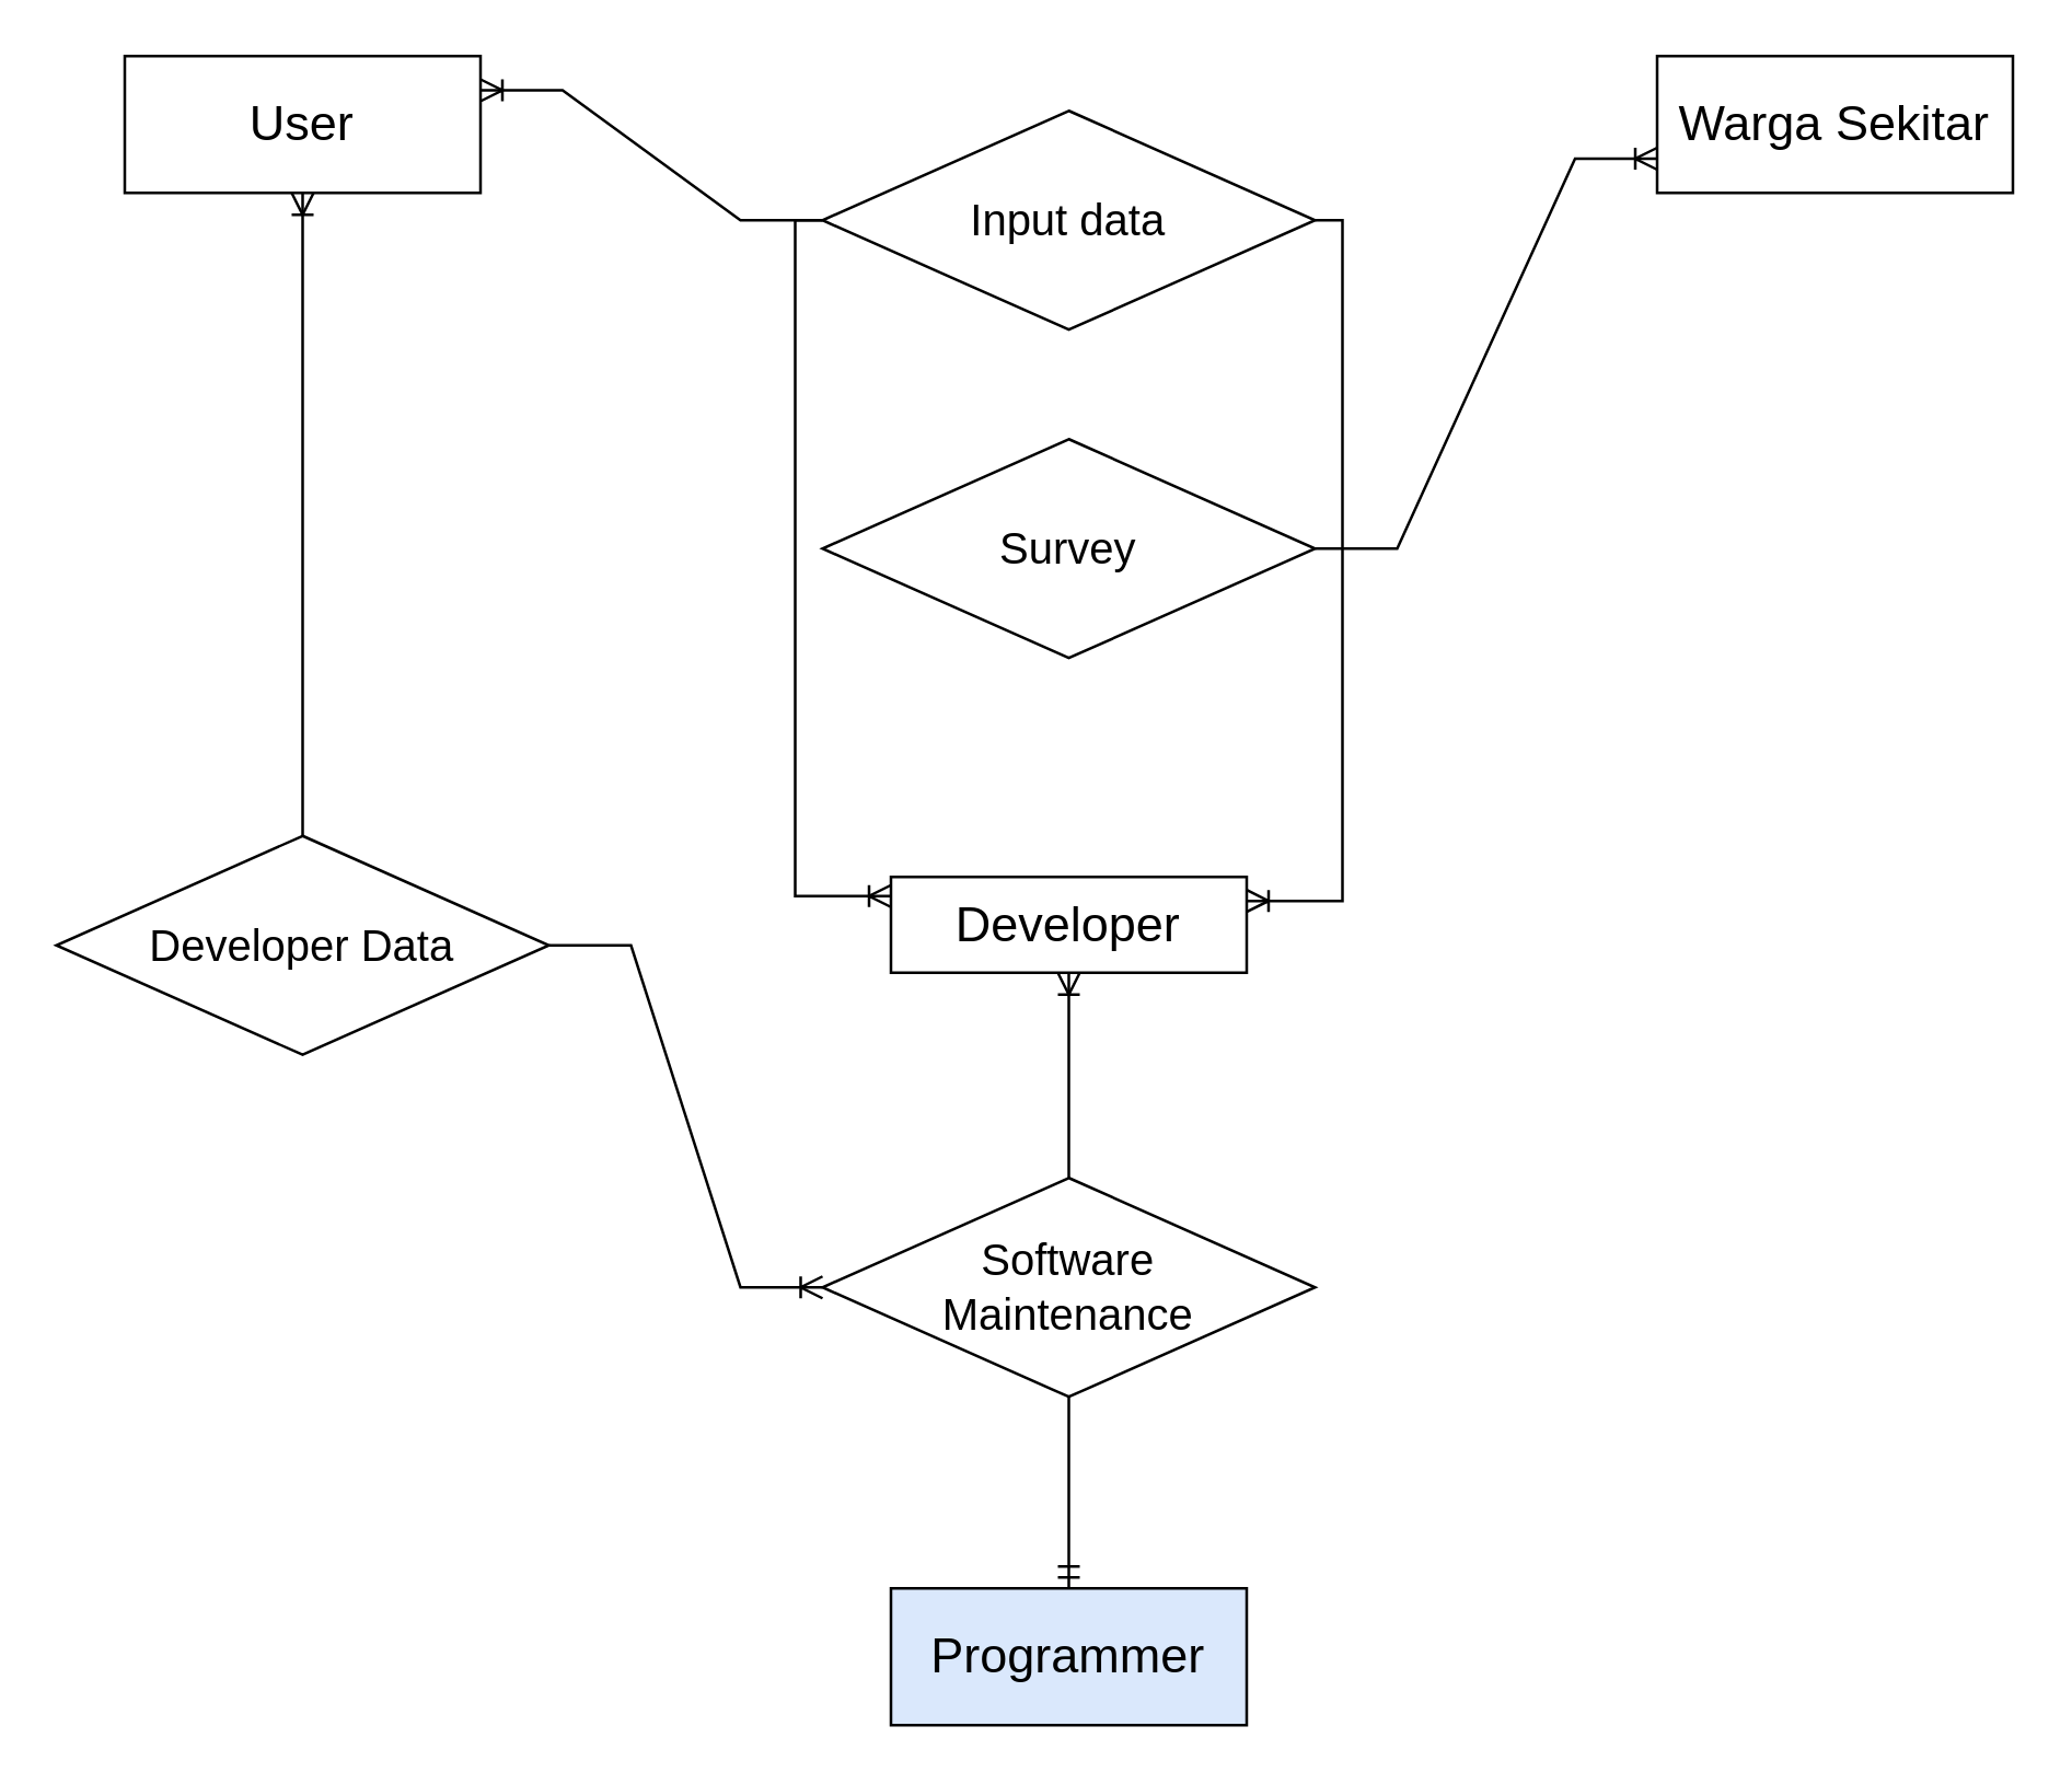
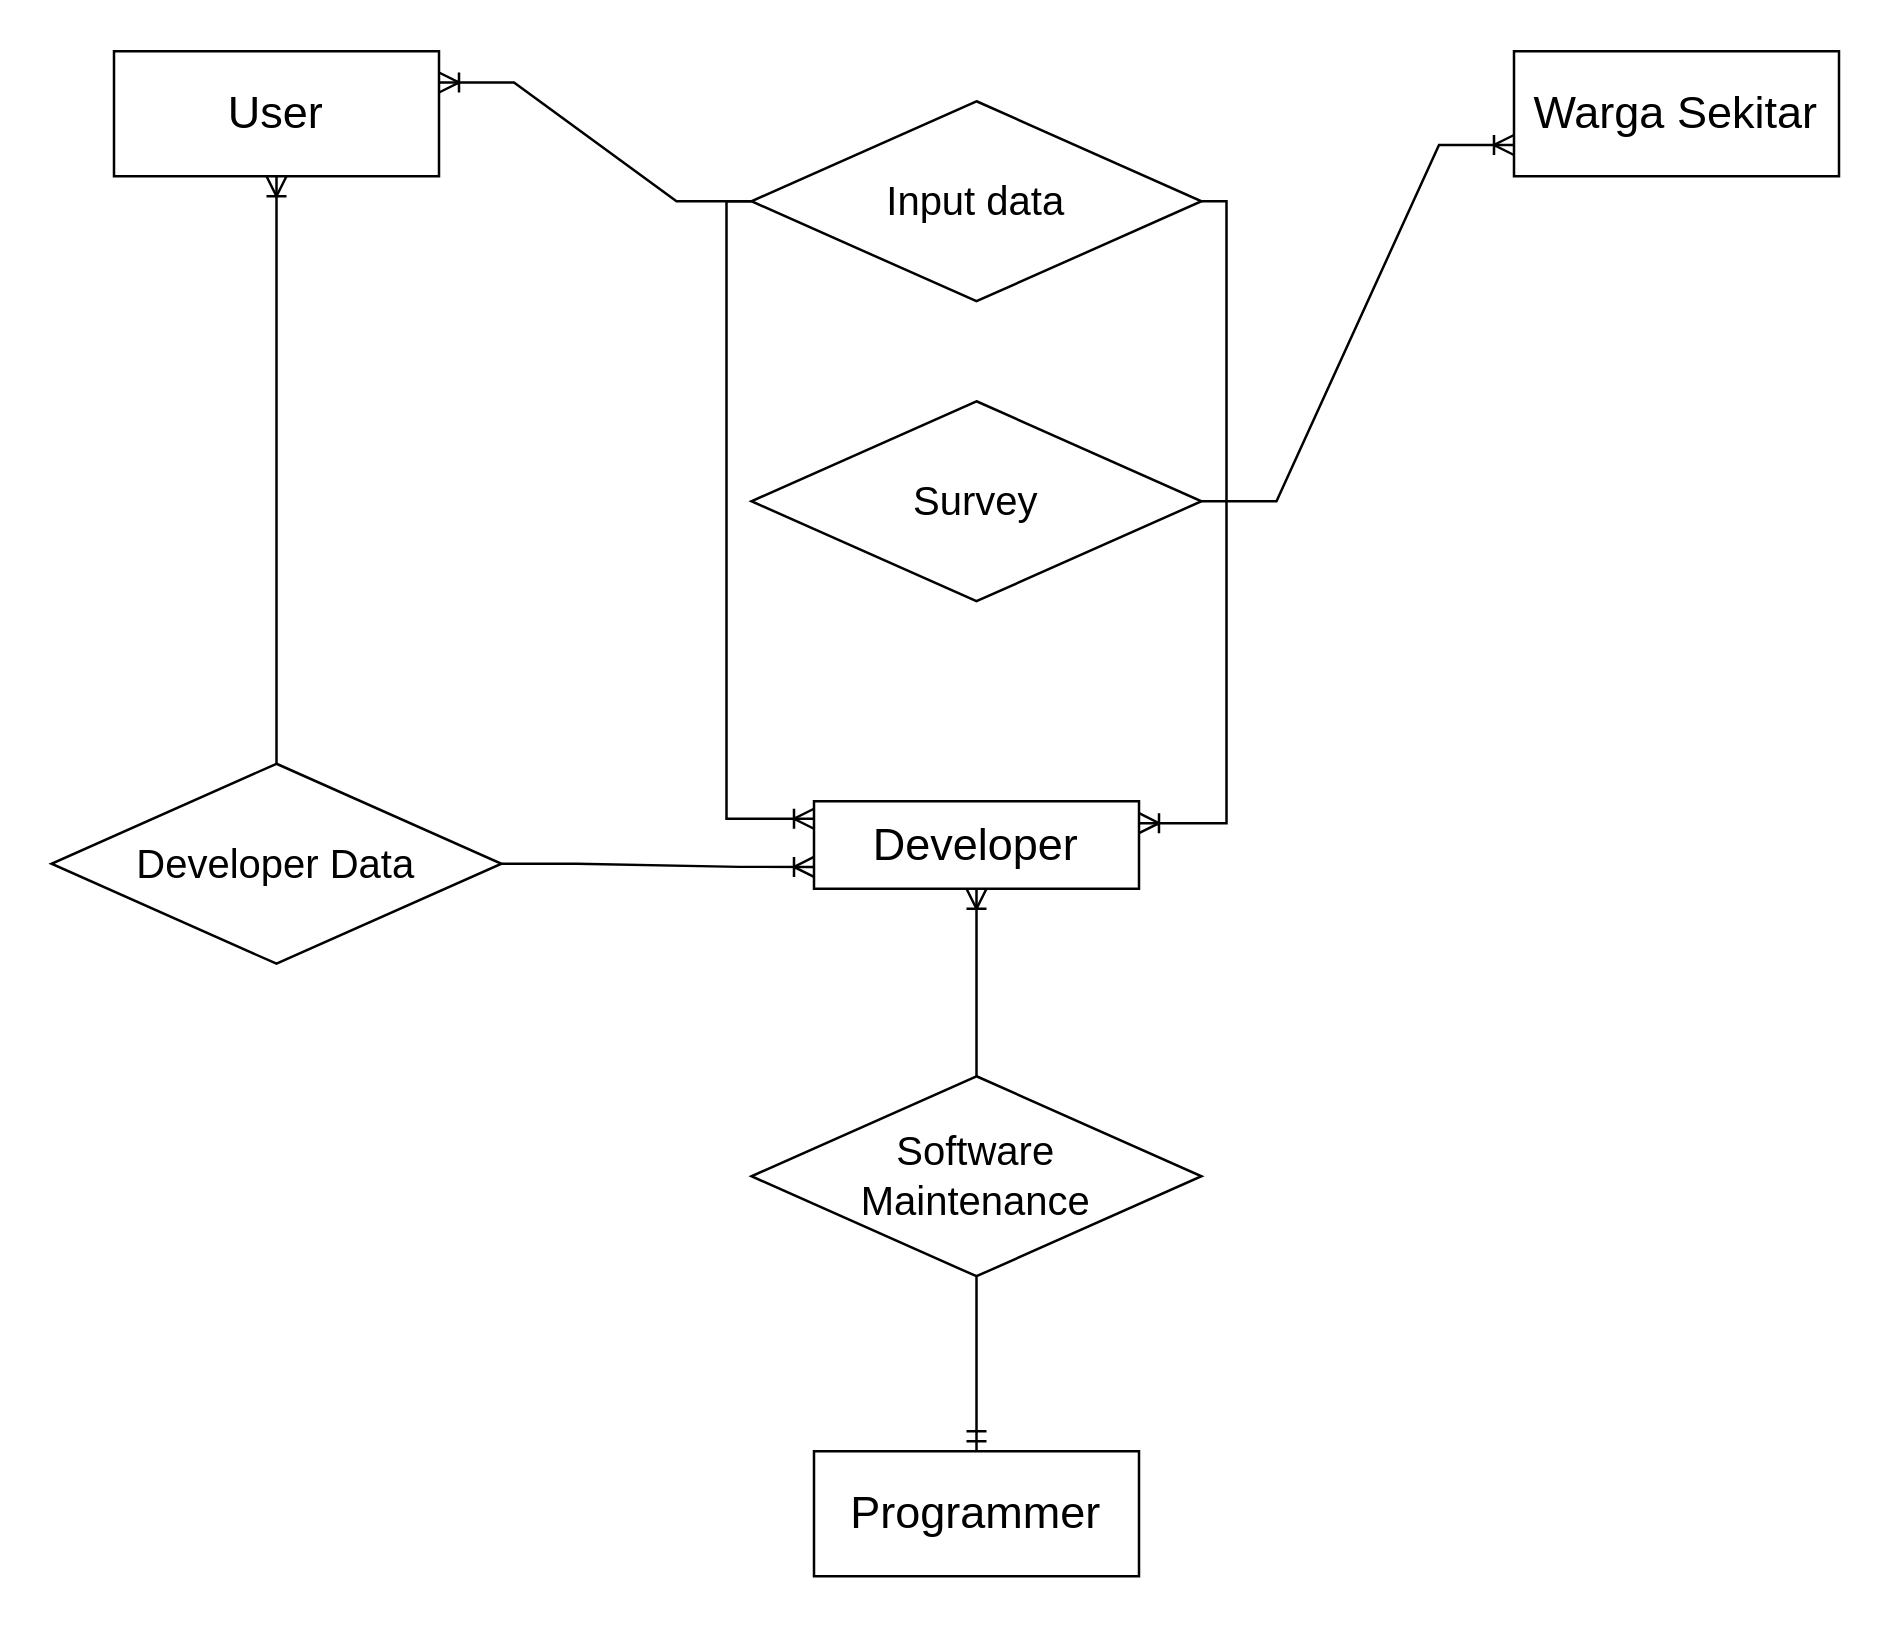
  <mxCell id="0" />
  <mxCell id="1" parent="0" />
  <mxCell id="2" value="&lt;font style=&quot;font-size: 18px;&quot;&gt;User&lt;/font&gt;" style="whiteSpace=wrap;html=1;align=center;" parent="1" vertex="1"><mxGeometry x="45" y="20" width="130" height="50" as="geometry" /></mxCell>
- <mxCell id="3" value="&lt;font style=&quot;font-size: 18px;&quot;&gt;Programmer&lt;/font&gt;" style="whiteSpace=wrap;html=1;align=center;fillColor=#dae8fc;" parent="1" vertex="1"><mxGeometry x="325" y="580" width="130" height="50" as="geometry" /></mxCell>
+ <mxCell id="3" value="&lt;font style=&quot;font-size: 18px;&quot;&gt;Programmer&lt;/font&gt;" style="whiteSpace=wrap;html=1;align=center;" parent="1" vertex="1"><mxGeometry x="325" y="580" width="130" height="50" as="geometry" /></mxCell>
  <mxCell id="4" value="&lt;font style=&quot;font-size: 18px;&quot;&gt;Warga Sekitar&lt;/font&gt;" style="whiteSpace=wrap;html=1;align=center;" parent="1" vertex="1"><mxGeometry x="605" y="20" width="130" height="50" as="geometry" /></mxCell>
  <mxCell id="5" value="&lt;font style=&quot;font-size: 18px;&quot;&gt;Developer&lt;/font&gt;" style="whiteSpace=wrap;html=1;align=center;" parent="1" vertex="1"><mxGeometry x="325" y="320" width="130" height="35" as="geometry" /></mxCell>
  <mxCell id="6" value="&lt;font style=&quot;font-size: 16px;&quot;&gt;Input data&lt;/font&gt;" style="shape=rhombus;perimeter=rhombusPerimeter;whiteSpace=wrap;html=1;align=center;" parent="1" vertex="1"><mxGeometry x="300" y="40" width="180" height="80" as="geometry" /></mxCell>
  <mxCell id="7" value="" style="edgeStyle=entityRelationEdgeStyle;fontSize=12;html=1;endArrow=ERoneToMany;rounded=0;exitX=0;exitY=0.5;exitDx=0;exitDy=0;entryX=1;entryY=0.25;entryDx=0;entryDy=0;" parent="1" source="6" target="2" edge="1"><mxGeometry width="100" height="100" relative="1" as="geometry"><mxPoint x="255" y="270" as="sourcePoint" /><mxPoint x="355" y="170" as="targetPoint" /></mxGeometry></mxCell>
  <mxCell id="8" value="" style="edgeStyle=orthogonalEdgeStyle;fontSize=12;html=1;endArrow=ERoneToMany;rounded=0;entryX=1;entryY=0.25;entryDx=0;entryDy=0;exitX=1;exitY=0.5;exitDx=0;exitDy=0;" parent="1" source="6" target="5" edge="1"><mxGeometry width="100" height="100" relative="1" as="geometry"><mxPoint x="245" y="270" as="sourcePoint" /><mxPoint x="325" y="345" as="targetPoint" /></mxGeometry></mxCell>
  <mxCell id="9" value="" style="edgeStyle=orthogonalEdgeStyle;fontSize=12;html=1;endArrow=ERoneToMany;rounded=0;entryX=0;entryY=0.2;entryDx=0;entryDy=0;exitX=0;exitY=0.5;exitDx=0;exitDy=0;elbow=vertical;entryPerimeter=0;" parent="1" source="6" target="5" edge="1"><mxGeometry width="100" height="100" relative="1" as="geometry"><mxPoint x="490" y="190" as="sourcePoint" /><mxPoint x="475" y="355" as="targetPoint" /></mxGeometry></mxCell>
  <mxCell id="10" value="&lt;span style=&quot;font-size: 16px;&quot;&gt;Survey&lt;/span&gt;" style="shape=rhombus;perimeter=rhombusPerimeter;whiteSpace=wrap;html=1;align=center;" parent="1" vertex="1"><mxGeometry x="300" y="160" width="180" height="80" as="geometry" /></mxCell>
  <mxCell id="11" value="&lt;font style=&quot;font-size: 16px;&quot;&gt;Developer Data&lt;/font&gt;" style="shape=rhombus;perimeter=rhombusPerimeter;whiteSpace=wrap;html=1;align=center;" parent="1" vertex="1"><mxGeometry x="20" y="305" width="180" height="80" as="geometry" /></mxCell>
  <mxCell id="12" value="" style="fontSize=12;html=1;endArrow=ERoneToMany;rounded=0;exitX=0.5;exitY=0;exitDx=0;exitDy=0;entryX=0.5;entryY=1;entryDx=0;entryDy=0;" parent="1" source="11" target="2" edge="1"><mxGeometry width="100" height="100" relative="1" as="geometry"><mxPoint x="405" y="250" as="sourcePoint" /><mxPoint x="305" y="350" as="targetPoint" /></mxGeometry></mxCell>
- <mxCell id="13" value="" style="fontSize=12;html=1;endArrow=ERoneToMany;rounded=0;edgeStyle=entityRelationEdgeStyle;" parent="1" source="11" target="14" edge="1"><mxGeometry width="100" height="100" relative="1" as="geometry"><mxPoint x="120" y="315" as="sourcePoint" /><mxPoint x="120" y="80" as="targetPoint" /></mxGeometry></mxCell>
+ <mxCell id="13" value="" style="fontSize=12;html=1;endArrow=ERoneToMany;rounded=0;entryX=0;entryY=0.75;entryDx=0;entryDy=0;edgeStyle=entityRelationEdgeStyle;" parent="1" source="11" target="5" edge="1"><mxGeometry width="100" height="100" relative="1" as="geometry"><mxPoint x="120" y="315" as="sourcePoint" /><mxPoint x="120" y="80" as="targetPoint" /></mxGeometry></mxCell>
  <mxCell id="14" value="&lt;span style=&quot;font-size: 16px;&quot;&gt;Software&lt;/span&gt;&lt;div&gt;&lt;span style=&quot;font-size: 16px;&quot;&gt;Maintenance&lt;/span&gt;&lt;/div&gt;" style="shape=rhombus;perimeter=rhombusPerimeter;whiteSpace=wrap;html=1;align=center;" parent="1" vertex="1"><mxGeometry x="300" y="430" width="180" height="80" as="geometry" /></mxCell>
  <mxCell id="15" value="" style="fontSize=12;html=1;endArrow=ERmandOne;rounded=0;entryX=0.5;entryY=0;entryDx=0;entryDy=0;exitX=0.5;exitY=1;exitDx=0;exitDy=0;" parent="1" source="14" target="3" edge="1"><mxGeometry width="100" height="100" relative="1" as="geometry"><mxPoint x="305" y="480" as="sourcePoint" /><mxPoint x="405" y="380" as="targetPoint" /></mxGeometry></mxCell>
  <mxCell id="16" value="" style="fontSize=12;html=1;endArrow=ERoneToMany;rounded=0;exitX=0.5;exitY=0;exitDx=0;exitDy=0;entryX=0.5;entryY=1;entryDx=0;entryDy=0;" parent="1" source="14" target="5" edge="1"><mxGeometry width="100" height="100" relative="1" as="geometry"><mxPoint x="305" y="480" as="sourcePoint" /><mxPoint x="405" y="380" as="targetPoint" /></mxGeometry></mxCell>
  <mxCell id="17" value="" style="edgeStyle=entityRelationEdgeStyle;fontSize=12;html=1;endArrow=ERoneToMany;rounded=0;entryX=0;entryY=0.75;entryDx=0;entryDy=0;exitX=1;exitY=0.5;exitDx=0;exitDy=0;" parent="1" source="10" target="4" edge="1"><mxGeometry width="100" height="100" relative="1" as="geometry"><mxPoint x="310" y="210" as="sourcePoint" /><mxPoint x="185" y="68" as="targetPoint" /></mxGeometry></mxCell>
